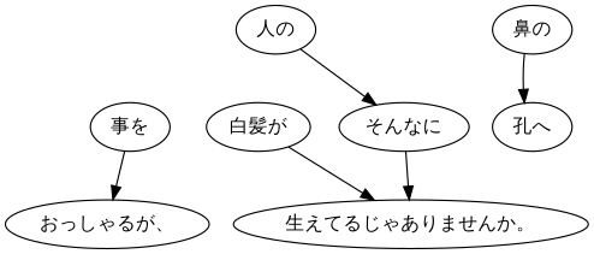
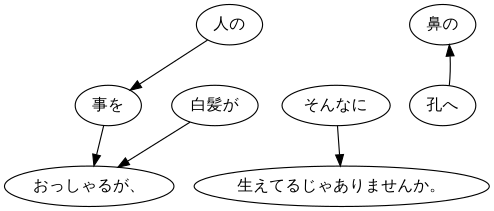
  digraph {
    fontname="Roboto Condensed"
    node [fontname="Roboto Condensed"]
    edge [fontname="Roboto Condensed"]
    n1 [label="おっしゃるが、"]
    n2 [label="人の"]
    n3 [label="事を"]
    n4 [label="生えてるじゃありませんか。"]
    n5 [label="そんなに"]
    n6 [label="鼻の"]
    n7 [label="孔へ"]
    n8 [label="白髪が"]
-   n2 -> n5
+   n2 -> n3
    n3 -> n1
    n5 -> n4
-   n6 -> n7
-   n8 -> n4
+   n7 -> n6
+   n8 -> n1
  }
